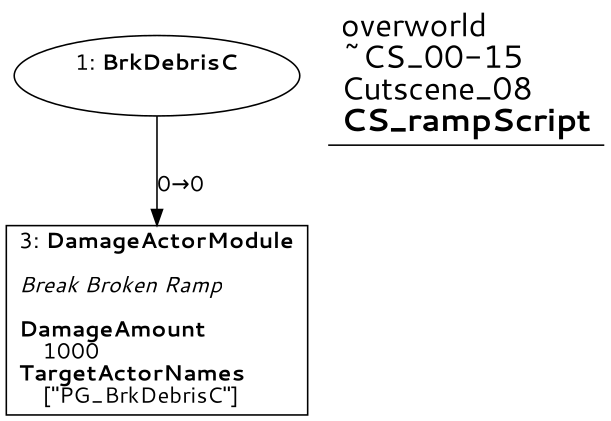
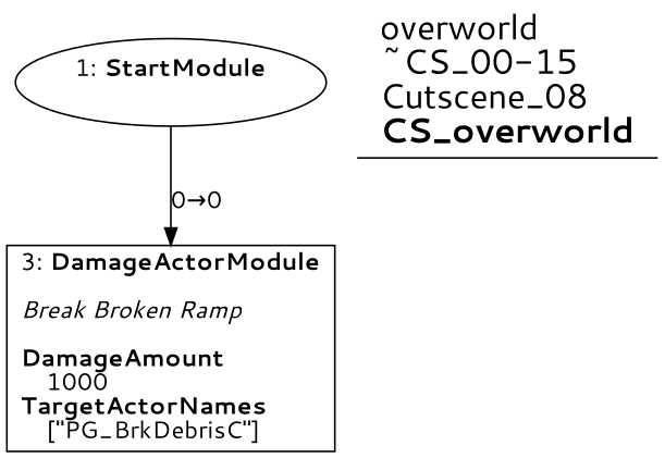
  digraph {
    fontname="Segoe UI"
    splines=spline
    node [fontname="Segoe UI"]
-   n1 [label=<1: <b>BrkDebrisC</b><br/><br/>> shape=oval]
+   n1 [label=<1: <b>StartModule</b><br/><br/>> shape=oval]
    n2 [label=<3: <b>DamageActorModule</b><br/><br/><i>Break Broken Ramp<br align="left"/></i><br align="left"/><b>DamageAmount</b><br align="left"/>    1000<br align="left"/><b>TargetActorNames</b><br align="left"/>    [&quot;PG_BrkDebrisC&quot;]<br align="left"/>> shape=box]
-   n3 [label=<<font point-size="20">overworld<br align="left"/>~CS_00-15<br align="left"/>Cutscene_08<br align="left"/><b>CS_rampScript</b><br align="left"/></font>> shape=underline]
+   n3 [label=<<font point-size="20">overworld<br align="left"/>~CS_00-15<br align="left"/>Cutscene_08<br align="left"/><b>CS_overworld</b><br align="left"/></font>> shape=underline]
    n1 -> n2 [fontname="Segoe UI" label="0→0"]
  }
